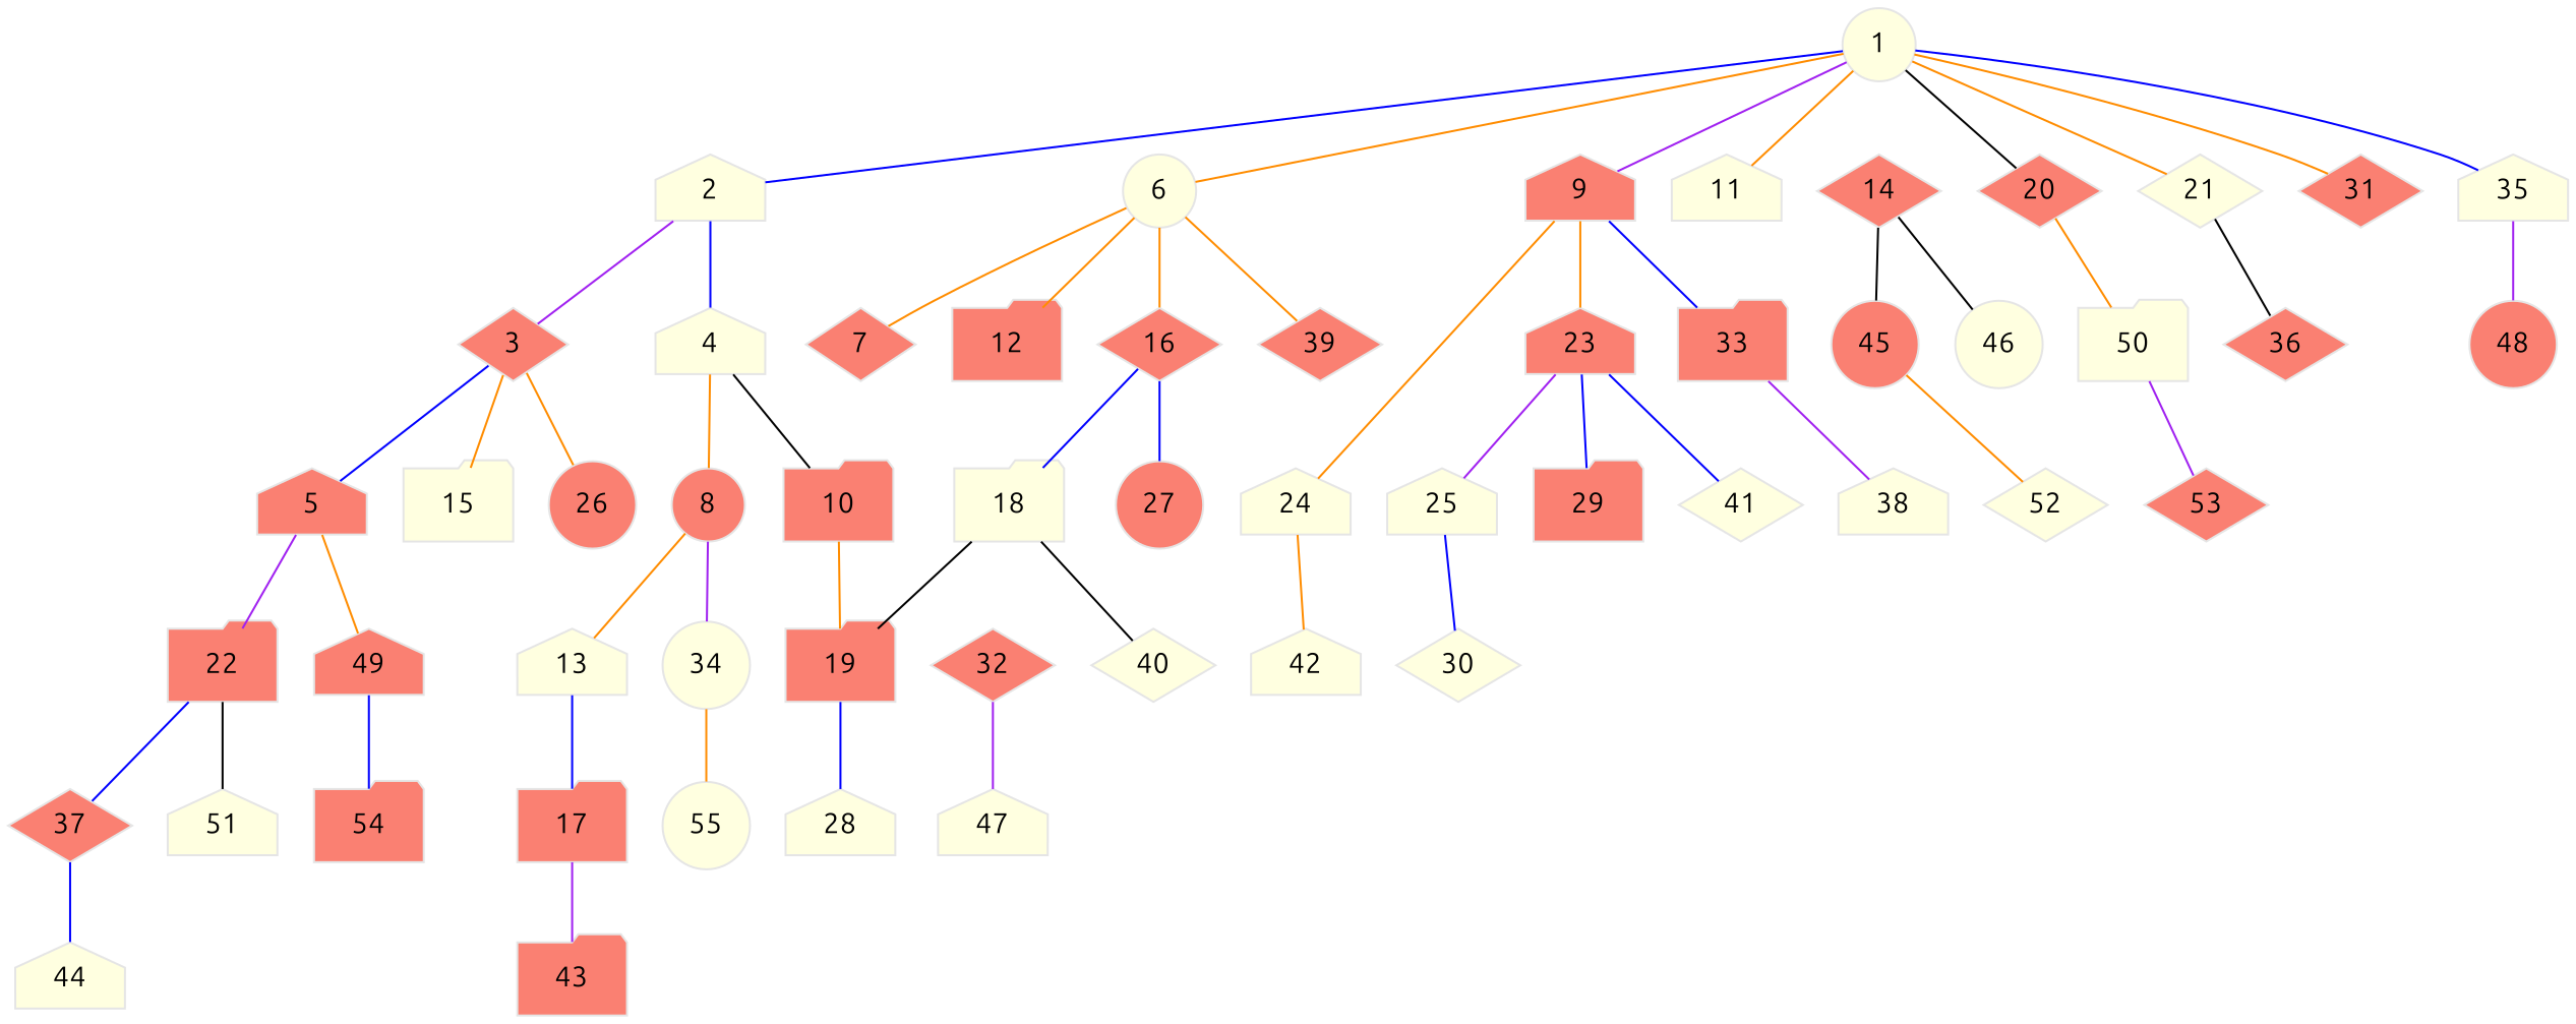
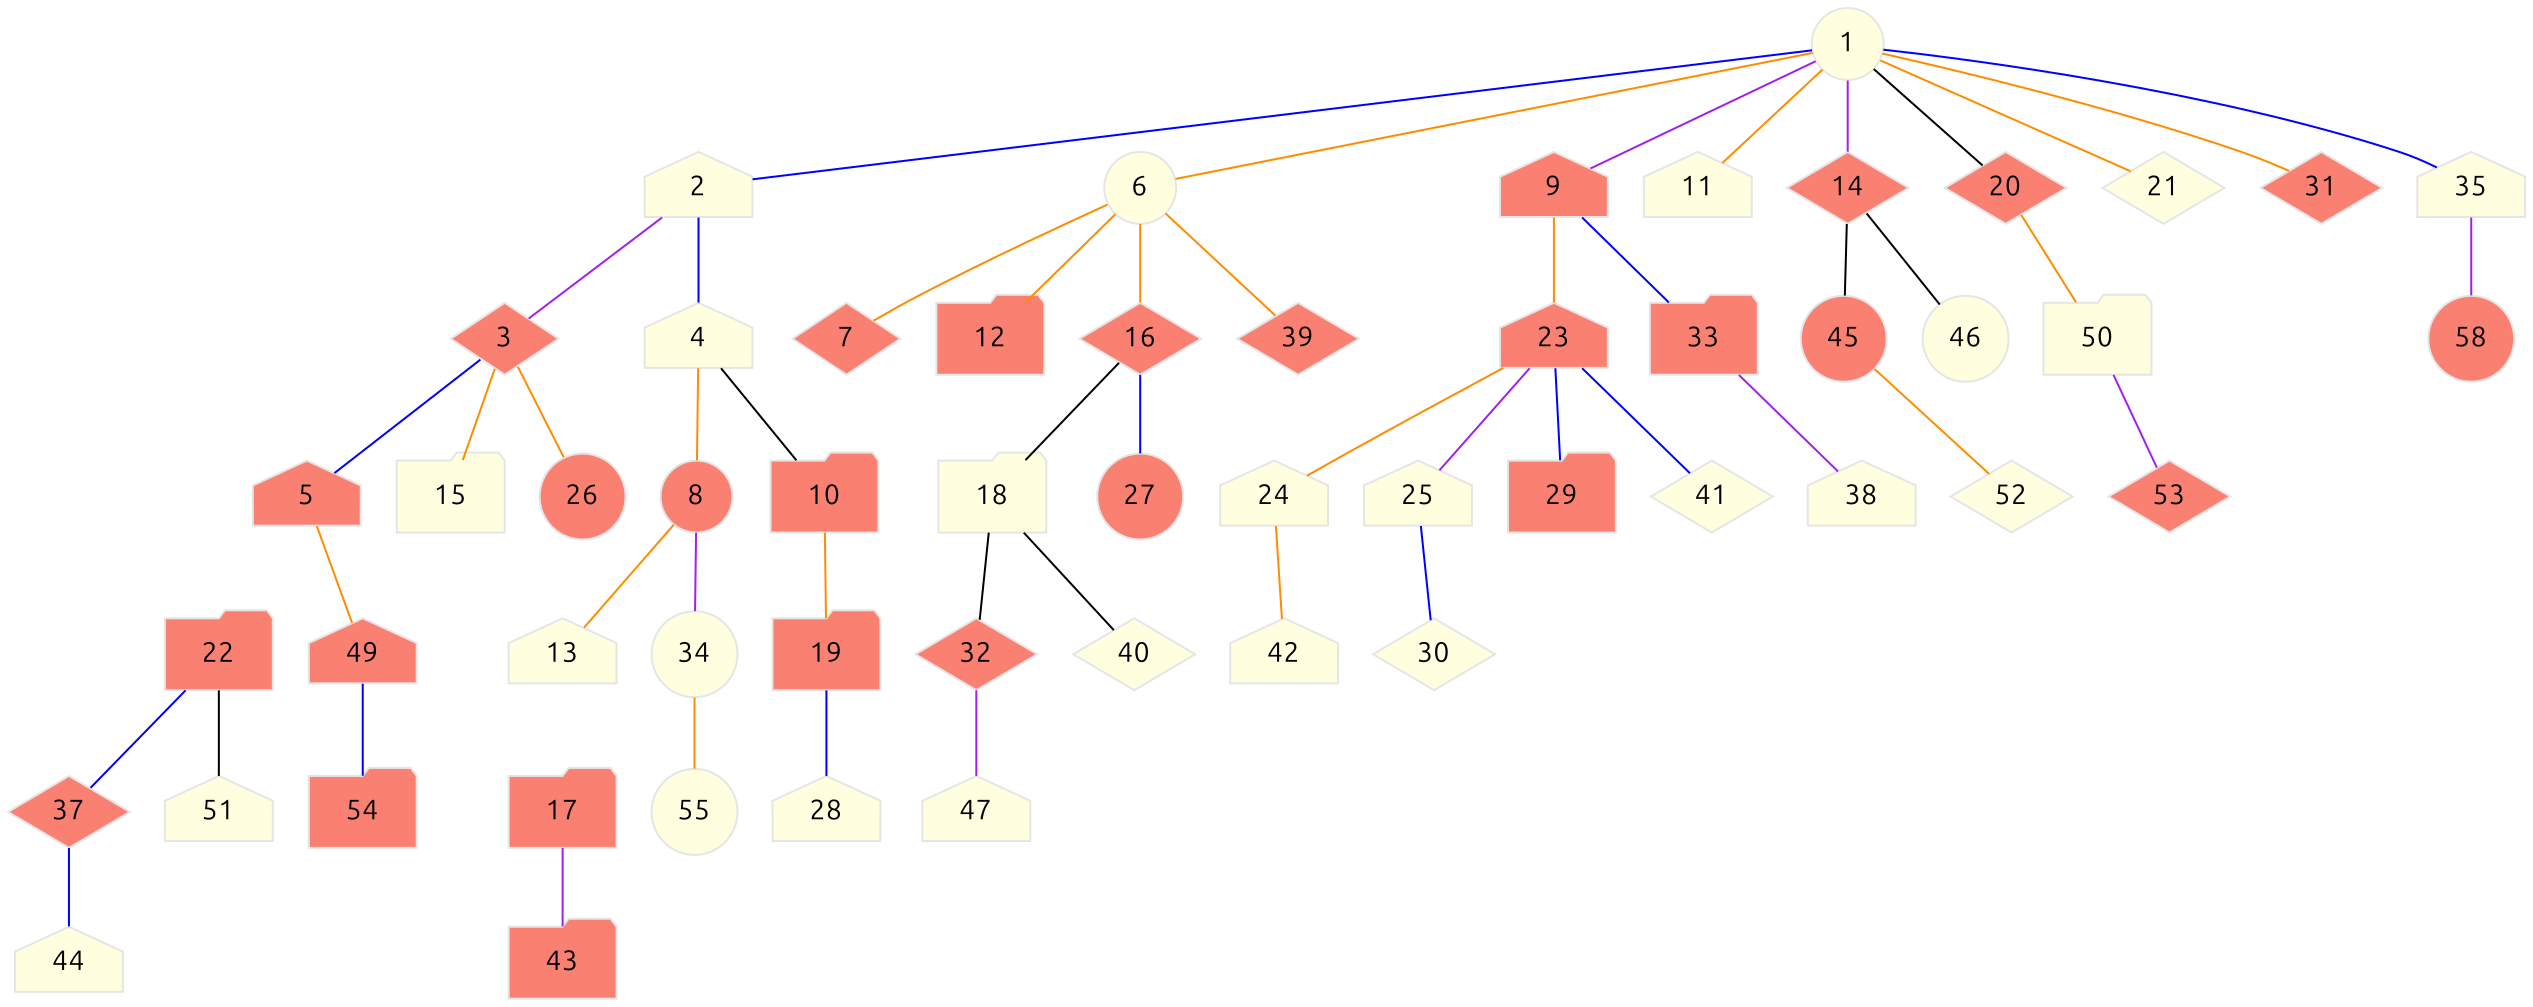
  graph {
    fontname=Ubuntu
    node [color=gray90 fillcolor=salmon fontname=Ubuntu shape=house style=filled]
    edge [color=darkorange fontname=Ubuntu]
    1 [fillcolor=lightyellow shape=circle]
    2 [fillcolor=lightyellow]
    6 [fillcolor=lightyellow shape=circle]
    9
    11 [fillcolor=lightyellow]
    14 [shape=diamond]
    20 [shape=diamond]
    21 [fillcolor=lightyellow shape=diamond]
    31 [shape=diamond]
    35 [fillcolor=lightyellow]
    3 [shape=diamond]
    4 [fillcolor=lightyellow]
    7 [shape=diamond]
    12 [shape=folder]
    16 [shape=diamond]
    39 [shape=diamond]
    23
    24 [fillcolor=lightyellow]
    33 [shape=folder]
    45 [shape=circle]
    46 [fillcolor=lightyellow shape=circle]
    50 [fillcolor=lightyellow shape=folder]
-   36 [shape=diamond]
-   48 [shape=circle]
+   48 [shape=circle label=58]
    5
    15 [fillcolor=lightyellow shape=folder]
    26 [shape=circle]
    8 [shape=circle]
    10 [shape=folder]
    22 [shape=folder]
    49
    13 [fillcolor=lightyellow]
    34 [fillcolor=lightyellow shape=circle]
    19 [shape=folder]
    37 [shape=diamond]
    51 [fillcolor=lightyellow]
    54 [shape=folder]
    18 [fillcolor=lightyellow shape=folder]
    27 [shape=circle]
    17 [shape=folder]
    55 [fillcolor=lightyellow shape=circle]
    25 [fillcolor=lightyellow]
    29 [shape=folder]
    41 [fillcolor=lightyellow shape=diamond]
    42 [fillcolor=lightyellow]
    38 [fillcolor=lightyellow]
    28 [fillcolor=lightyellow]
    43 [shape=folder]
    52 [fillcolor=lightyellow shape=diamond]
    32 [shape=diamond]
    40 [fillcolor=lightyellow shape=diamond]
    47 [fillcolor=lightyellow]
    53 [shape=diamond]
    44 [fillcolor=lightyellow]
    30 [fillcolor=lightyellow shape=diamond]
    1 -- 2 [color=blue]
    1 -- 6
    1 -- 9 [color=purple]
    1 -- 11
+   1 -- 14 [color=purple]
    1 -- 20 [color=black]
    1 -- 21
    1 -- 31
    1 -- 35 [color=blue]
    2 -- 3 [color=purple]
    2 -- 4 [color=blue]
    6 -- 7
    6 -- 12
    6 -- 16
    6 -- 39
    9 -- 23
-   9 -- 24
+   23 -- 24
    9 -- 33 [color=blue]
    14 -- 45 [color=black]
    14 -- 46 [color=black]
    20 -- 50
-   21 -- 36 [color=black]
    35 -- 48 [color=purple]
    3 -- 5 [color=blue]
    3 -- 15
    3 -- 26
    4 -- 8
    4 -- 10 [color=black]
-   16 -- 18 [color=blue]
+   16 -- 18 [color=black]
    16 -- 27 [color=blue]
    23 -- 25 [color=purple]
    23 -- 29 [color=blue]
    23 -- 41 [color=blue]
    24 -- 42
    33 -- 38 [color=purple]
    45 -- 52
    50 -- 53 [color=purple]
-   5 -- 22 [color=purple]
    5 -- 49
    8 -- 13
    8 -- 34 [color=purple]
    10 -- 19
    22 -- 37 [color=blue]
    22 -- 51 [color=black]
    49 -- 54 [color=blue]
-   13 -- 17 [color=blue]
    34 -- 55
    19 -- 28 [color=blue]
    37 -- 44 [color=blue]
-   18 -- 19 [color=black]
+   18 -- 32 [color=black]
    18 -- 40 [color=black]
    17 -- 43 [color=purple]
    25 -- 30 [color=blue]
    32 -- 47 [color=purple]
  }
